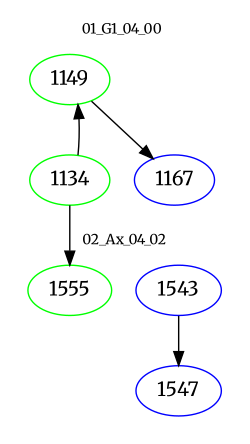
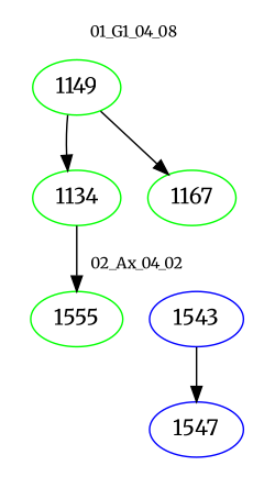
  digraph {
    fontname=Merriweather
    node [color=blue fontname=Merriweather]
    edge [color=black fontname=Merriweather]
    n1 [label=1543]
    n2 [label=1547]
    n3 [color=green label=1555]
    n4 [color=green label=1149]
    n5 [color=green label=1134]
-   n6 [label=1167]
+   n6 [color=green label=1167]
    subgraph cluster_1 {
      color=white
      fontsize=10
      label="02_Ax_04_02"
      n1
      n2
      n3
    }
    subgraph cluster_2 {
      color=white
      fontsize=10
-     label="01_G1_04_00"
+     label="01_G1_04_08"
      n4
      n5
      n6
    }
    n1 -> n2
-   n5 -> n4
+   n4 -> n5
    n4 -> n6
    n5 -> n3
  }
